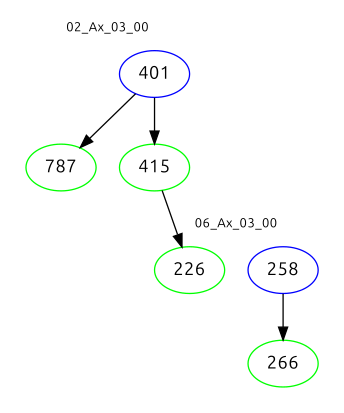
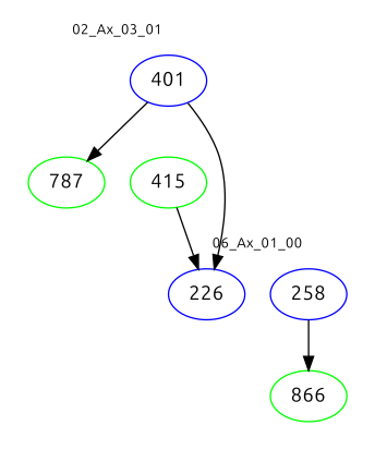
  digraph {
    fontname=Ubuntu
    node [color=green fontname=Ubuntu]
    edge [color=black fontname=Ubuntu]
    n1 [color=blue label=401]
    n2 [label=787]
    n3 [label=415]
    n4 [color=blue label=258]
-   n5 [label=226]
-   n6 [label=266]
+   n5 [color=blue label=226]
+   n6 [label=866]
    subgraph cluster_1 {
      color=white
      fontsize=10
-     label="02_Ax_03_00"
+     label="02_Ax_03_01"
      n1
      n2
      n3
    }
    subgraph cluster_2 {
      color=white
      fontsize=10
-     label="06_Ax_03_00"
+     label="06_Ax_01_00"
      n4
      n5
      n6
    }
    n1 -> n2
-   n1 -> n3
+   n1 -> n5
    n3 -> n5
    n4 -> n6
  }
